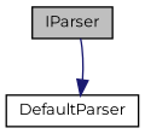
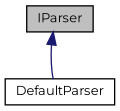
  digraph {
    fontname=Montserrat
    node [color=black fontname=Montserrat fontsize=10 shape=record style=filled]
    n1 [fillcolor=grey75 fontcolor=black height=0.2 label=IParser width=0.4]
    n2 [fillcolor=white height=0.2 label=DefaultParser width=0.4]
-   n2 -> n1 [color=midnightblue dir=back fontname=Montserrat fontsize=10 labelfontname=Helvetica labelfontsize=10 style=solid]
+   n1 -> n2 [color=midnightblue dir=back fontname=Montserrat fontsize=10 labelfontname=Helvetica labelfontsize=10 style=solid]
  }
